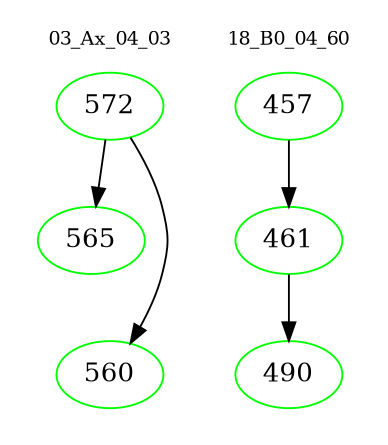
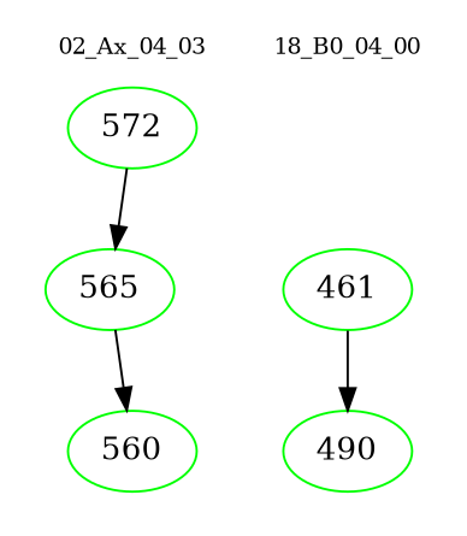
  digraph {
    fontname="DejaVu Serif"
    node [color=green fontname="DejaVu Serif"]
    edge [color=black fontname="DejaVu Serif"]
    n1 [label=572]
    n2 [label=565]
    n3 [label=560]
-   n4 [label=457]
    n5 [label=461]
    n6 [label=490]
    subgraph cluster_1 {
      color=white
      fontsize=10
-     label="03_Ax_04_03"
+     label="02_Ax_04_03"
      n1
      n2
      n3
    }
    subgraph cluster_2 {
      color=white
      fontsize=10
-     label="18_B0_04_60"
-     n4
+     label="18_B0_04_00"
      n5
      n6
    }
    n1 -> n2
-   n1 -> n3
-   n4 -> n5
+   n2 -> n3
    n5 -> n6
  }
